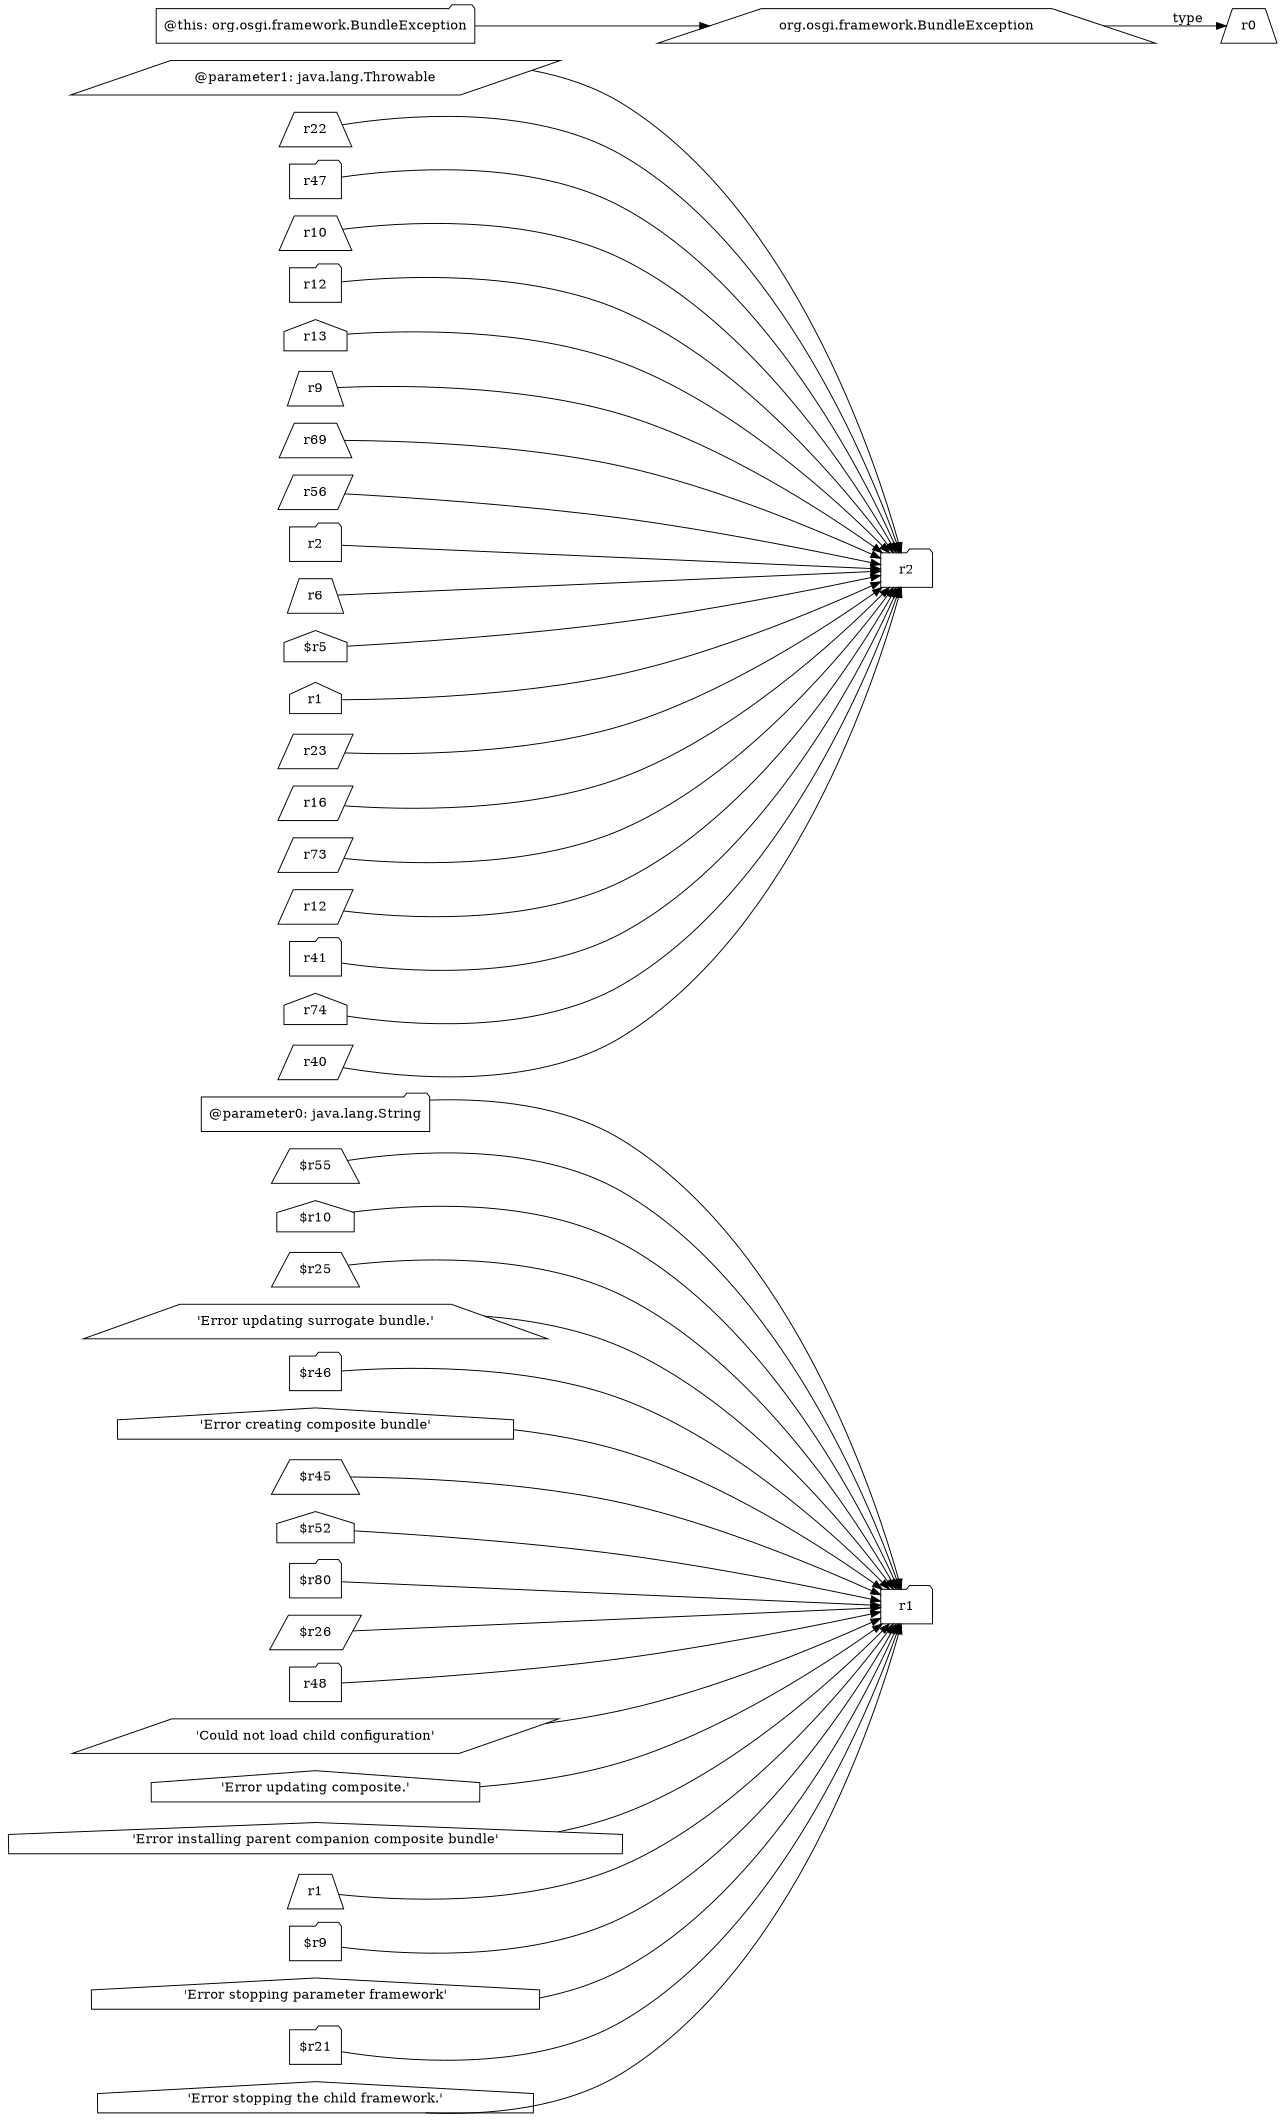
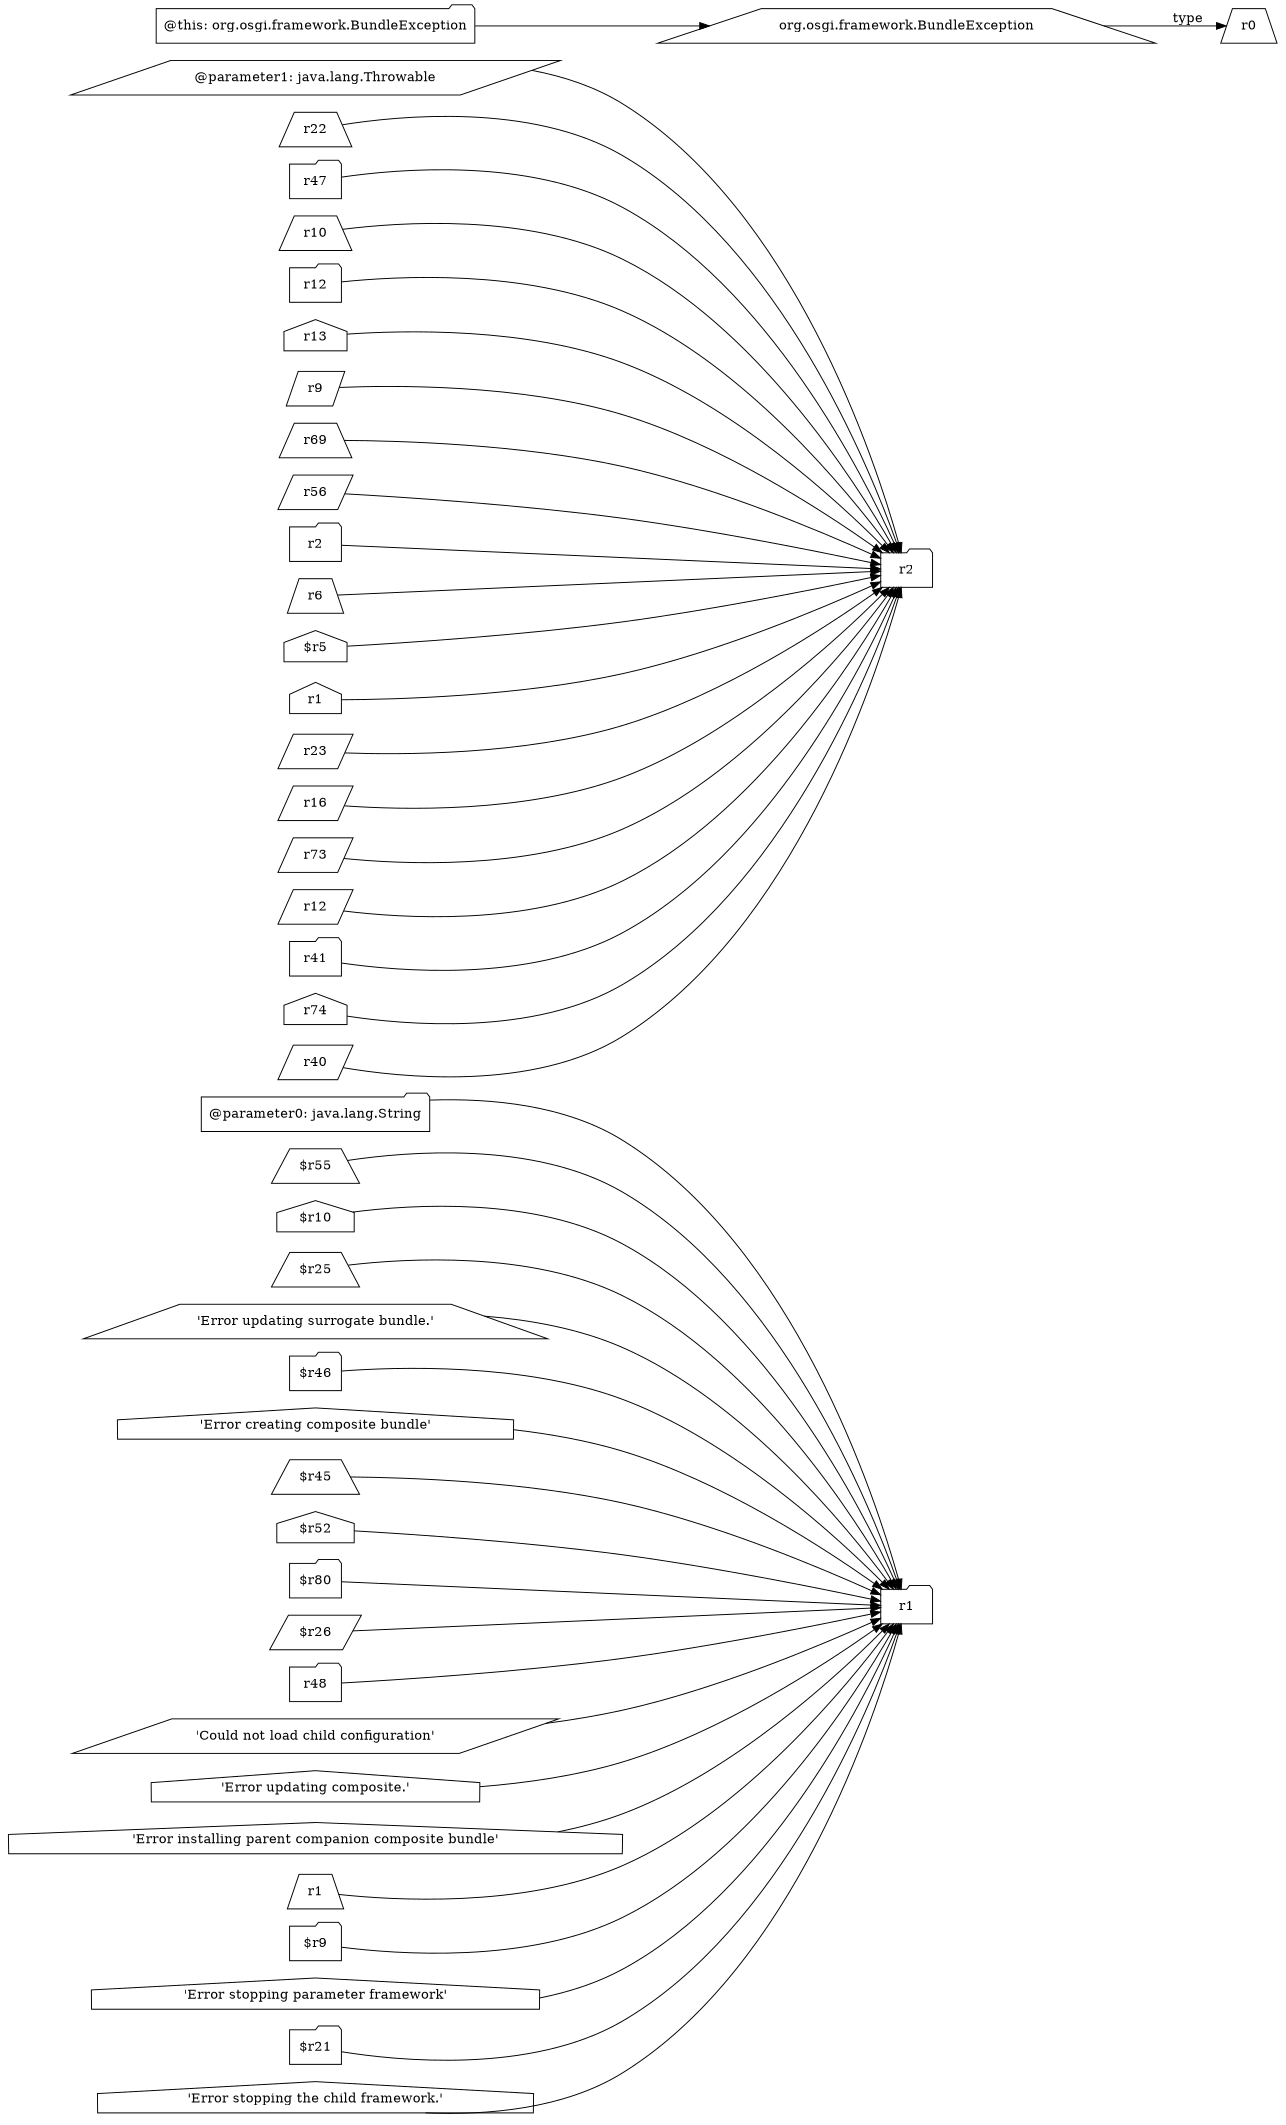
  digraph {
    rankdir=LR
    node [shape=folder]
    n1 [label="@parameter0: java.lang.String"]
    n2 [label=r1]
    n3 [label="@parameter1: java.lang.Throwable" shape=parallelogram]
    n4 [label=r2]
    n5 [label=r22 shape=trapezium]
    n6 [label=r47]
    n7 [label="$r55" shape=trapezium]
    n8 [label=r10 shape=trapezium]
    n9 [label="org.osgi.framework.BundleException" shape=trapezium]
    n10 [label=r0 shape=trapezium]
    n11 [label=r12]
    n12 [label=r13 shape=house]
-   n13 [label=r9 shape=trapezium]
+   n13 [label=r9 shape=parallelogram]
    n14 [label="$r10" shape=house]
    n15 [label="@this: org.osgi.framework.BundleException"]
    n16 [label=r69 shape=trapezium]
    n17 [label="$r25" shape=trapezium]
    n18 [label=r56 shape=parallelogram]
    n19 [label="'Error updating surrogate bundle.'" shape=trapezium]
    n20 [label=r2]
    n21 [label="$r46"]
    n22 [label="'Error creating composite bundle'" shape=house]
    n23 [label="$r45" shape=trapezium]
    n24 [label=r6 shape=trapezium]
    n25 [label="$r5" shape=house]
    n26 [label=r1 shape=house]
    n27 [label=r23 shape=parallelogram]
    n28 [label="$r52" shape=house]
    n29 [label="$r80"]
    n30 [label="$r26" shape=parallelogram]
    n31 [label=r16 shape=parallelogram]
    n32 [label=r73 shape=parallelogram]
    n33 [label=r12 shape=parallelogram]
    n34 [label=r48]
    n35 [label=r41]
    n36 [label="'Could not load child configuration'" shape=parallelogram]
    n37 [label="'Error updating composite.'" shape=house]
    n38 [label=r74 shape=house]
    n39 [label="'Error installing parent companion composite bundle'" shape=house]
    n40 [label=r1 shape=trapezium]
    n41 [label=r40 shape=parallelogram]
    n42 [label="$r9"]
    n43 [label="'Error stopping parameter framework'" shape=house]
    n44 [label="$r21"]
    n45 [label="'Error stopping the child framework.'" shape=house]
    n1 -> n2
    n3 -> n4
    n5 -> n4
    n6 -> n4
    n7 -> n2
    n8 -> n4
    n9 -> n10 [label=type]
    n11 -> n4
    n12 -> n4
    n13 -> n4
    n14 -> n2
    n15 -> n9
    n16 -> n4
    n17 -> n2
    n18 -> n4
    n19 -> n2
    n20 -> n4
    n21 -> n2
    n22 -> n2
    n23 -> n2
    n24 -> n4
    n25 -> n4
    n26 -> n4
    n27 -> n4
    n28 -> n2
    n29 -> n2
    n30 -> n2
    n31 -> n4
    n32 -> n4
    n33 -> n4
    n34 -> n2
    n35 -> n4
    n36 -> n2
    n37 -> n2
    n38 -> n4
    n39 -> n2
    n40 -> n2
    n41 -> n4
    n42 -> n2
    n43 -> n2
    n44 -> n2
    n45 -> n2
  }
